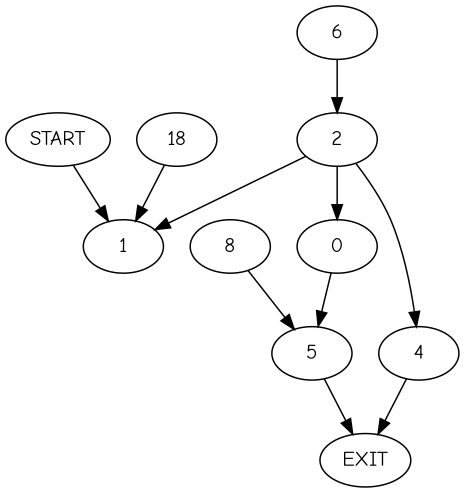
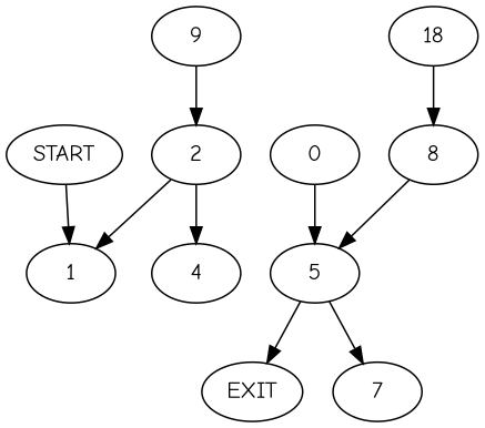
  digraph {
    fontname="Comic Neue"
    node [fontname="Comic Neue"]
    edge [fontname="Comic Neue"]
    n1 [label=START]
    1
    n3 [label=EXIT]
    2
    n5 [label=0]
    4
    5
-   6
+   7
+   6 [label=9]
    8
    n11 [label=18]
    n1 -> 1
    2 -> 1
-   2 -> n5
    2 -> 4
    n5 -> 5
-   4 -> n3
    5 -> n3
+   5 -> 7
    6 -> 2
    8 -> 5
-   n11 -> 1
+   n11 -> 8
  }
